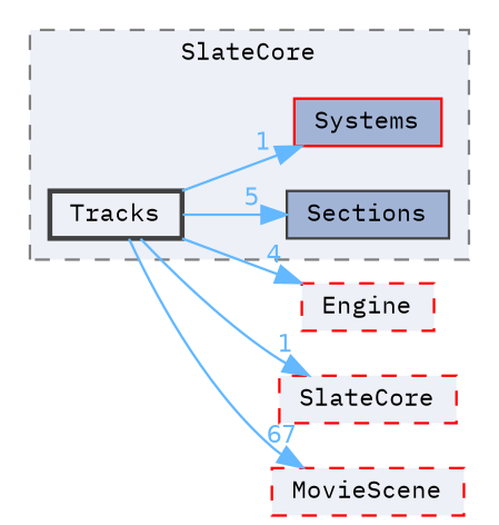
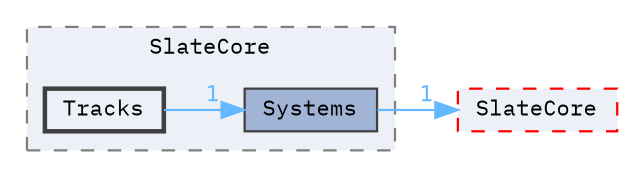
  digraph {
    compound=true
    fontname="IBM Plex Mono"
    rankdir=LR
    node [color=grey25 fillcolor="#edf0f7" fontname="IBM Plex Mono" fontsize=10 shape=box style="filled,dashed"]
    edge [color=steelblue1 fontcolor=steelblue1 fontname="IBM Plex Mono" fontsize=10 headlabel=1 labeldistance=1.5 labelfontname=Helvetica labelfontsize=10]
-   n1 [fillcolor="#a2b4d6" height=0.2 label=Sections style=filled width=0.4]
-   n2 [color=red fillcolor="#a2b4d6" height=0.2 label=Systems style=filled width=0.4]
+   n2 [fillcolor="#a2b4d6" height=0.2 label=Systems style=filled width=0.4]
    n3 [height=0.2 label=Tracks style="filled,bold" width=0.4]
-   n4 [color=red height=0.2 label=Engine width=0.4]
    n5 [color=red height=0.2 label=SlateCore width=0.4]
-   n6 [color=red height=0.2 label=MovieScene width=0.4]
    subgraph cluster_1 {
      bgcolor="#edf0f7"
      fontsize=10
      label=SlateCore
      pencolor=grey50
      style="filled,dashed"
-     n1
      n2
      n3
    }
-   n3 -> n1 [headlabel=5]
    n3 -> n2
-   n3 -> n4 [headlabel=4]
-   n3 -> n5
-   n3 -> n6 [headlabel=67]
+   n2 -> n5
  }
